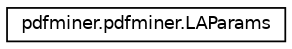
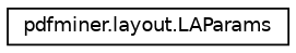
  digraph {
    rankdir=TB
-   n1 [color=black fillcolor=white fontname=Helvetica fontsize=10 height=0.2 label="pdfminer.pdfminer.LAParams" shape=record style=filled width=0.4]
+   n1 [color=black fillcolor=white fontname=Helvetica fontsize=10 height=0.2 label="pdfminer.layout.LAParams" shape=record style=filled width=0.4]
  }
